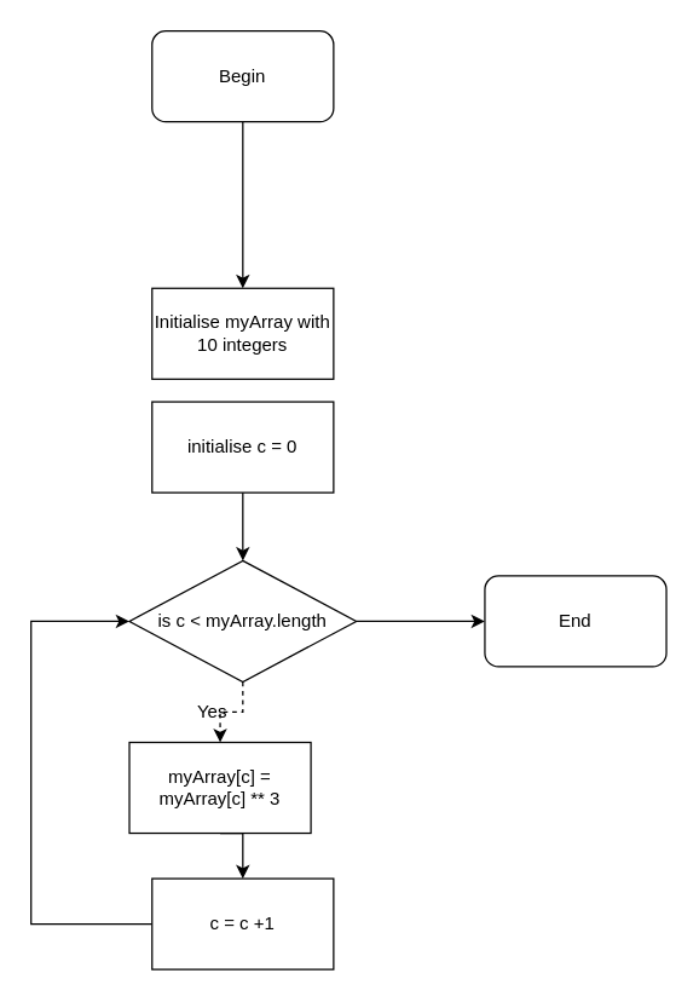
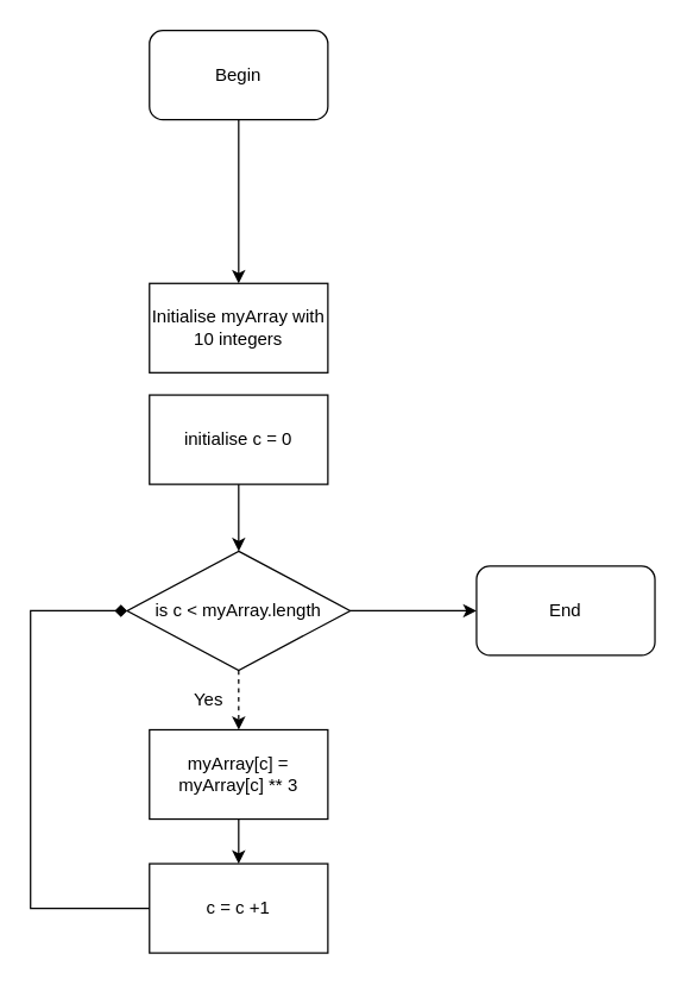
  <mxCell id="0" />
  <mxCell id="1" parent="0" />
  <mxCell id="2" style="edgeStyle=orthogonalEdgeStyle;rounded=0;orthogonalLoop=1;jettySize=auto;html=1;exitX=0.5;exitY=1;exitDx=0;exitDy=0;entryX=0.5;entryY=0;entryDx=0;entryDy=0;" edge="1" parent="1" source="3" target="5"><mxGeometry relative="1" as="geometry"><mxPoint x="160" y="110" as="targetPoint" /></mxGeometry></mxCell>
  <mxCell id="3" value="Begin" style="rounded=1;whiteSpace=wrap;html=1;" vertex="1" parent="1"><mxGeometry x="100" y="20" width="120" height="60" as="geometry" /></mxCell>
  <mxCell id="4" value="End" style="rounded=1;whiteSpace=wrap;html=1;" vertex="1" parent="1"><mxGeometry x="320" y="380" width="120" height="60" as="geometry" /></mxCell>
  <mxCell id="5" value="Initialise myArray with 10 integers" style="rounded=0;whiteSpace=wrap;html=1;" vertex="1" parent="1"><mxGeometry x="100" y="190" width="120" height="60" as="geometry" /></mxCell>
  <mxCell id="6" style="edgeStyle=orthogonalEdgeStyle;rounded=0;orthogonalLoop=1;jettySize=auto;html=1;exitX=0.5;exitY=1;exitDx=0;exitDy=0;entryX=0.5;entryY=0;entryDx=0;entryDy=0;" edge="1" parent="1" source="7" target="10"><mxGeometry relative="1" as="geometry" /></mxCell>
  <mxCell id="7" value="initialise c = 0" style="rounded=0;whiteSpace=wrap;html=1;" vertex="1" parent="1"><mxGeometry x="100" y="265" width="120" height="60" as="geometry" /></mxCell>
  <mxCell id="8" style="edgeStyle=orthogonalEdgeStyle;rounded=0;orthogonalLoop=1;jettySize=auto;html=1;exitX=1;exitY=0.5;exitDx=0;exitDy=0;entryX=0;entryY=0.5;entryDx=0;entryDy=0;" edge="1" parent="1" source="10" target="4"><mxGeometry relative="1" as="geometry" /></mxCell>
  <mxCell id="9" style="edgeStyle=orthogonalEdgeStyle;rounded=0;orthogonalLoop=1;jettySize=auto;html=1;exitX=0.5;exitY=1;exitDx=0;exitDy=0;entryX=0.5;entryY=0;entryDx=0;entryDy=0;dashed=1;" edge="1" parent="1" source="10" target="12"><mxGeometry relative="1" as="geometry" /></mxCell>
  <mxCell id="10" value="is c &amp;lt; myArray.length" style="rhombus;whiteSpace=wrap;html=1;" vertex="1" parent="1"><mxGeometry x="85" y="370" width="150" height="80" as="geometry" /></mxCell>
  <mxCell id="11" style="edgeStyle=orthogonalEdgeStyle;rounded=0;orthogonalLoop=1;jettySize=auto;html=1;exitX=0.5;exitY=1;exitDx=0;exitDy=0;entryX=0.5;entryY=0;entryDx=0;entryDy=0;" edge="1" parent="1" source="12" target="14"><mxGeometry relative="1" as="geometry" /></mxCell>
- <mxCell id="12" value="myArray[c] = myArray[c] ** 3" style="rounded=0;whiteSpace=wrap;html=1;" vertex="1" parent="1"><mxGeometry x="85" y="490" width="120" height="60" as="geometry" /></mxCell>
- <mxCell id="13" style="edgeStyle=orthogonalEdgeStyle;rounded=0;orthogonalLoop=1;jettySize=auto;html=1;exitX=0;exitY=0.5;exitDx=0;exitDy=0;entryX=0;entryY=0.5;entryDx=0;entryDy=0;" edge="1" parent="1" source="14" target="10"><mxGeometry relative="1" as="geometry"><Array as="points"><mxPoint x="20" y="610" /><mxPoint x="20" y="410" /></Array></mxGeometry></mxCell>
+ <mxCell id="12" value="myArray[c] = myArray[c] ** 3" style="rounded=0;whiteSpace=wrap;html=1;" vertex="1" parent="1"><mxGeometry x="100" y="490" width="120" height="60" as="geometry" /></mxCell>
+ <mxCell id="13" style="edgeStyle=orthogonalEdgeStyle;rounded=0;orthogonalLoop=1;jettySize=auto;html=1;exitX=0;exitY=0.5;exitDx=0;exitDy=0;entryX=0;entryY=0.5;entryDx=0;entryDy=0;endArrow=diamond;" edge="1" parent="1" source="14" target="10"><mxGeometry relative="1" as="geometry"><Array as="points"><mxPoint x="20" y="610" /><mxPoint x="20" y="410" /></Array></mxGeometry></mxCell>
  <mxCell id="14" value="c = c +1" style="rounded=0;whiteSpace=wrap;html=1;" vertex="1" parent="1"><mxGeometry x="100" y="580" width="120" height="60" as="geometry" /></mxCell>
  <mxCell id="15" value="Yes" style="text;html=1;strokeColor=none;fillColor=none;align=center;verticalAlign=middle;whiteSpace=wrap;rounded=0;" vertex="1" parent="1"><mxGeometry x="120" y="460" width="40" height="20" as="geometry" /></mxCell>
